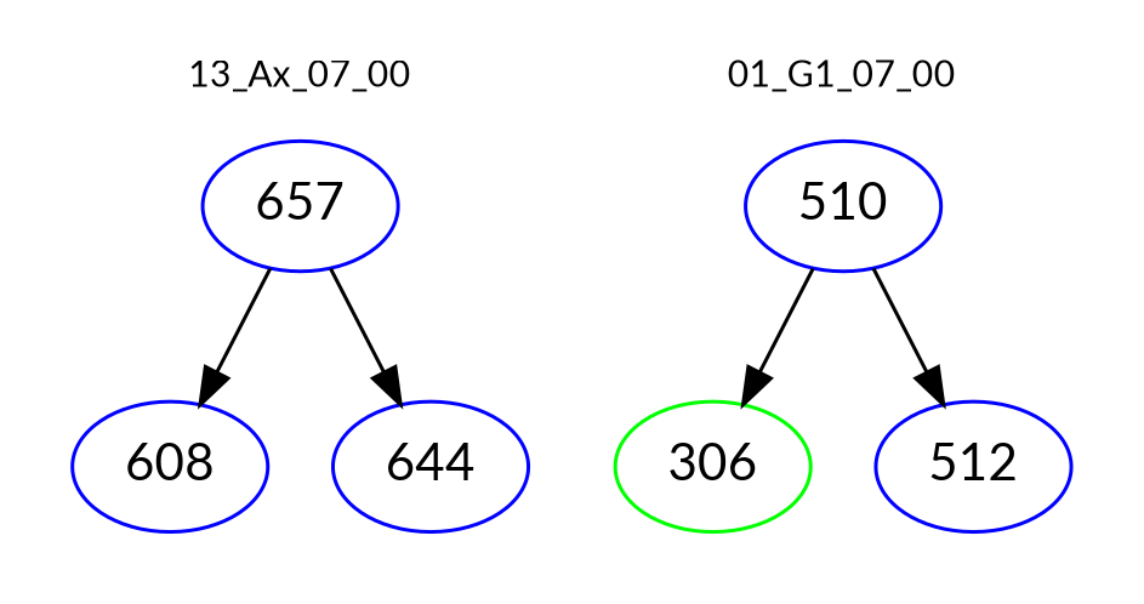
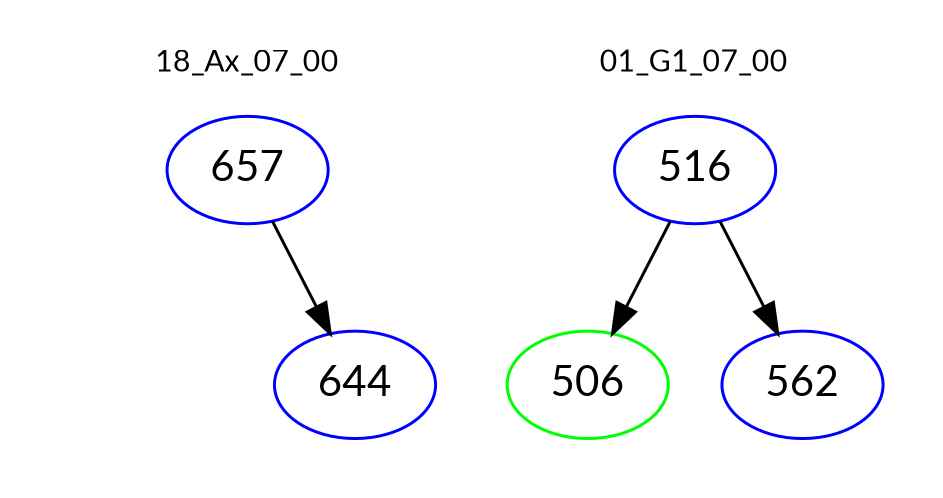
  digraph {
    fontname=Lato
    node [color=blue fontname=Lato]
    edge [color=black fontname=Lato]
    n1 [label=657]
-   n2 [label=608]
    n3 [label=644]
-   n4 [label=510]
-   n5 [color=green label=306]
-   n6 [label=512]
+   n4 [label=516]
+   n5 [color=green label=506]
+   n6 [label=562]
    subgraph cluster_1 {
      color=white
      fontsize=10
-     label="13_Ax_07_00"
+     label="18_Ax_07_00"
      n1
-     n2
      n3
    }
    subgraph cluster_2 {
      color=white
      fontsize=10
      label="01_G1_07_00"
      n4
      n5
      n6
    }
-   n1 -> n2
    n1 -> n3
    n4 -> n5
    n4 -> n6
  }
